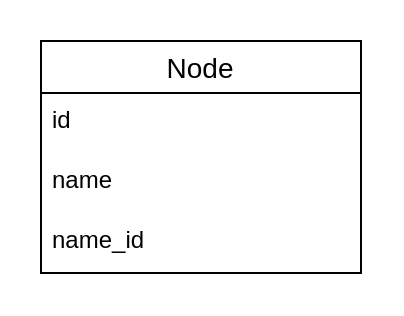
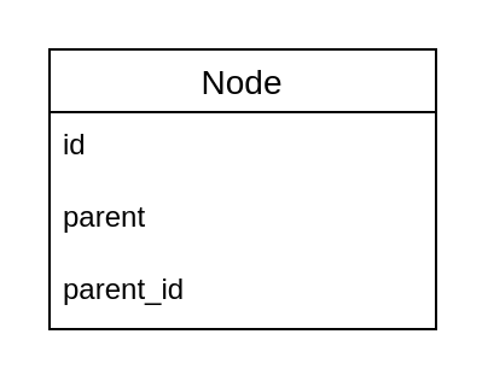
  <mxCell id="0" />
  <mxCell id="1" parent="0" />
  <mxCell id="2" value="Node" style="swimlane;fontStyle=0;childLayout=stackLayout;horizontal=1;startSize=26;horizontalStack=0;resizeParent=1;resizeParentMax=0;resizeLast=0;collapsible=1;marginBottom=0;align=center;fontSize=14;" vertex="1" parent="1"><mxGeometry x="20" y="20" width="160" height="116" as="geometry"><mxRectangle x="340" y="200" width="70" height="26" as="alternateBounds" /></mxGeometry></mxCell>
  <mxCell id="3" value="id" style="text;strokeColor=none;fillColor=none;spacingLeft=4;spacingRight=4;overflow=hidden;rotatable=0;points=[[0,0.5],[1,0.5]];portConstraint=eastwest;fontSize=12;" vertex="1" parent="2"><mxGeometry y="26" width="160" height="30" as="geometry" /></mxCell>
- <mxCell id="4" value="name" style="text;strokeColor=none;fillColor=none;spacingLeft=4;spacingRight=4;overflow=hidden;rotatable=0;points=[[0,0.5],[1,0.5]];portConstraint=eastwest;fontSize=12;" vertex="1" parent="2"><mxGeometry y="56" width="160" height="30" as="geometry" /></mxCell>
- <mxCell id="5" value="name_id" style="text;strokeColor=none;fillColor=none;spacingLeft=4;spacingRight=4;overflow=hidden;rotatable=0;points=[[0,0.5],[1,0.5]];portConstraint=eastwest;fontSize=12;" vertex="1" parent="2"><mxGeometry y="86" width="160" height="30" as="geometry" /></mxCell>
+ <mxCell id="4" value="parent" style="text;strokeColor=none;fillColor=none;spacingLeft=4;spacingRight=4;overflow=hidden;rotatable=0;points=[[0,0.5],[1,0.5]];portConstraint=eastwest;fontSize=12;" vertex="1" parent="2"><mxGeometry y="56" width="160" height="30" as="geometry" /></mxCell>
+ <mxCell id="5" value="parent_id" style="text;strokeColor=none;fillColor=none;spacingLeft=4;spacingRight=4;overflow=hidden;rotatable=0;points=[[0,0.5],[1,0.5]];portConstraint=eastwest;fontSize=12;" vertex="1" parent="2"><mxGeometry y="86" width="160" height="30" as="geometry" /></mxCell>
